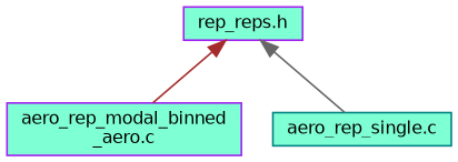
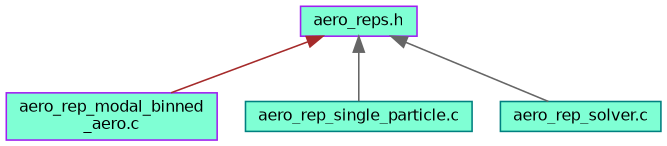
  digraph {
    node [color=purple fillcolor=aquamarine fontname=Helvetica fontsize=10 shape=box style=filled]
    edge [color=gray40 dir=back fontname=Helvetica fontsize=10 labelfontname=Helvetica labelfontsize=10 style=solid]
-   n1 [fontcolor=black height=0.2 label="rep_reps.h" width=0.4]
+   n1 [fontcolor=black height=0.2 label="aero_reps.h" width=0.4]
    n2 [height=0.2 label="aero_rep_modal_binned\l_aero.c" width=0.4]
-   n4 [color=teal height=0.2 label="aero_rep_single.c" width=0.4]
+   n3 [color=teal height=0.2 label="aero_rep_single_particle.c" width=0.4]
+   n4 [color=teal height=0.2 label="aero_rep_solver.c" width=0.4]
    n1 -> n2 [color=brown]
+   n1 -> n3
    n1 -> n4
  }
